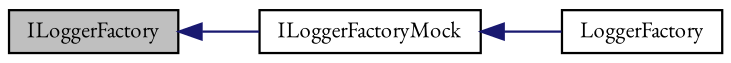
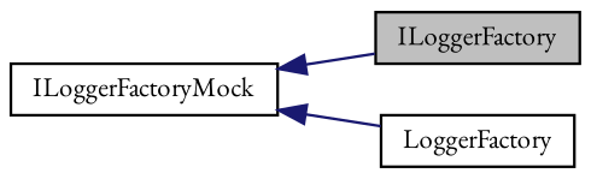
  digraph {
    fontname="EB Garamond"
    rankdir=LR
    node [color=black fillcolor=white fontname="EB Garamond" fontsize=10 shape=record style=filled]
    edge [color=midnightblue dir=back fontname="EB Garamond" fontsize=10 labelfontname=Helvetica labelfontsize=10 style=solid]
    n1 [fillcolor=grey75 fontcolor=black height=0.2 label=ILoggerFactory width=0.4]
    n2 [height=0.2 label=ILoggerFactoryMock width=0.4]
    n3 [height=0.2 label=LoggerFactory width=0.4]
-   n1 -> n2
+   n2 -> n1
    n2 -> n3
  }
